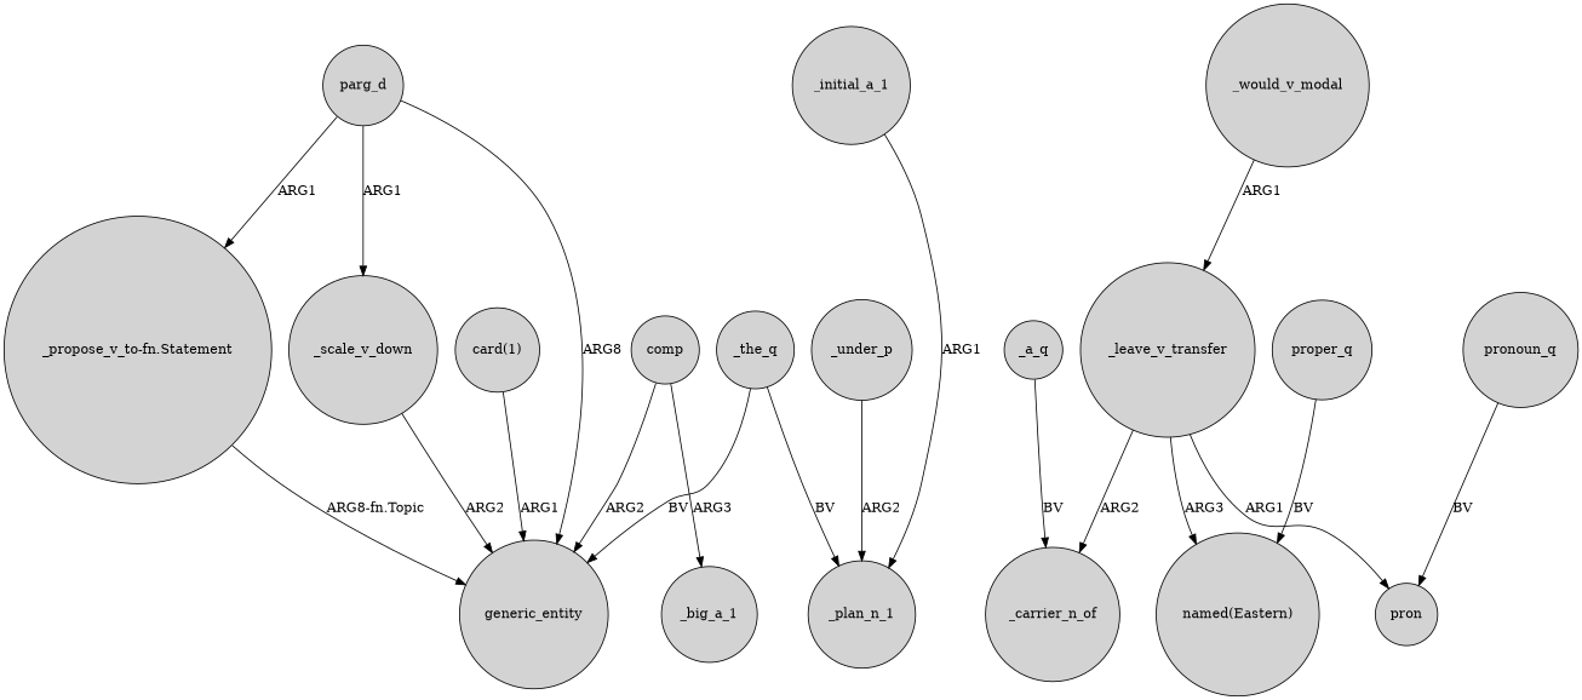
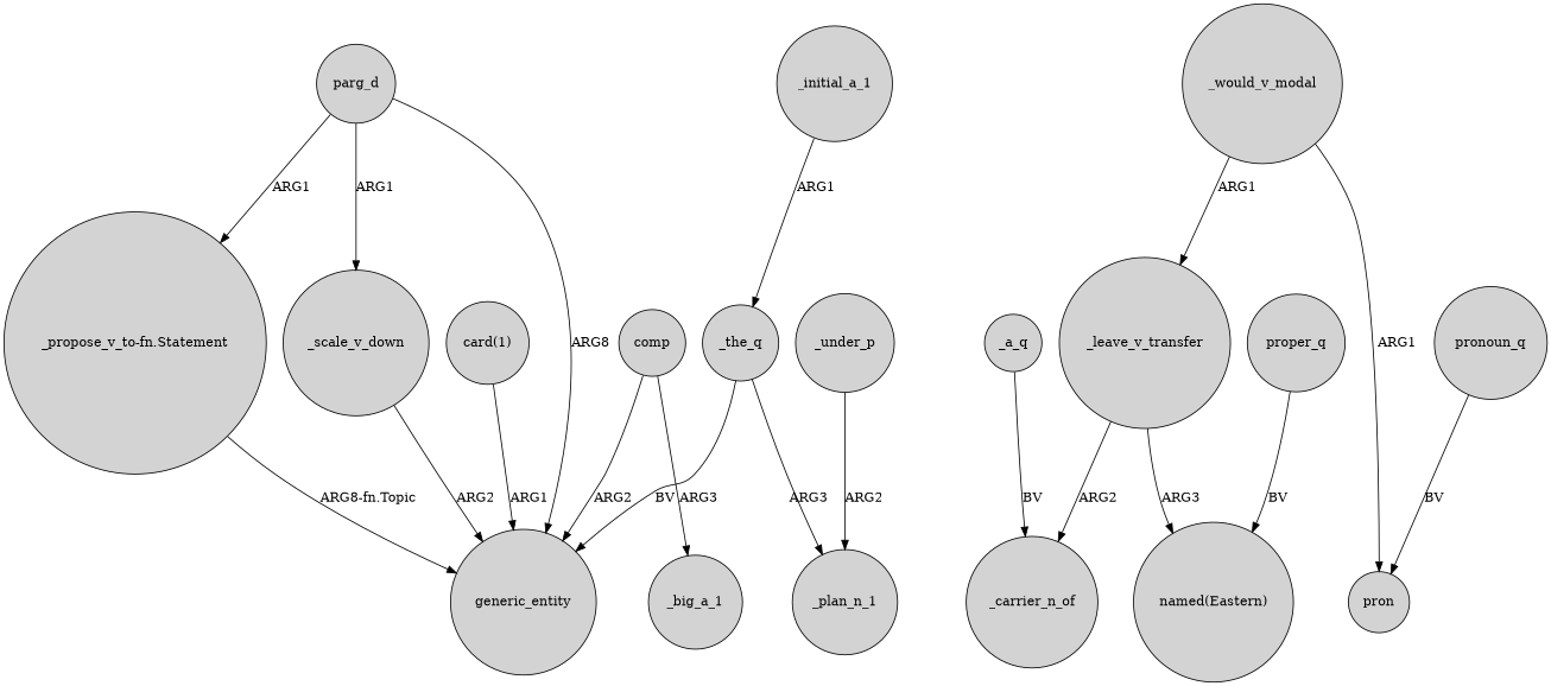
  digraph {
    node [shape=circle style=filled]
    "_propose_v_to-fn.Statement"
    generic_entity
    _the_q
    _plan_n_1
    comp
    _big_a_1
    parg_d
    _scale_v_down
    _leave_v_transfer
    _carrier_n_of
    "named(Eastern)"
    pron
    _would_v_modal
    _initial_a_1
    proper_q
    pronoun_q
    _a_q
    _under_p
    "card(1)"
    "_propose_v_to-fn.Statement" -> generic_entity [label="ARG8-fn.Topic"]
    _the_q -> generic_entity [label=BV]
-   _the_q -> _plan_n_1 [label=BV]
+   _the_q -> _plan_n_1 [label=ARG3]
    comp -> generic_entity [label=ARG2]
    comp -> _big_a_1 [label=ARG3]
    parg_d -> "_propose_v_to-fn.Statement" [label=ARG1]
    parg_d -> generic_entity [label=ARG8]
    parg_d -> _scale_v_down [label=ARG1]
    _scale_v_down -> generic_entity [label=ARG2]
    _leave_v_transfer -> _carrier_n_of [label=ARG2]
    _leave_v_transfer -> "named(Eastern)" [label=ARG3]
-   _leave_v_transfer -> pron [label=ARG1]
+   _would_v_modal -> pron [label=ARG1]
    _would_v_modal -> _leave_v_transfer [label=ARG1]
-   _initial_a_1 -> _plan_n_1 [label=ARG1]
+   _initial_a_1 -> _the_q [label=ARG1]
    proper_q -> "named(Eastern)" [label=BV]
    pronoun_q -> pron [label=BV]
    _a_q -> _carrier_n_of [label=BV]
    _under_p -> _plan_n_1 [label=ARG2]
    "card(1)" -> generic_entity [label=ARG1]
  }
